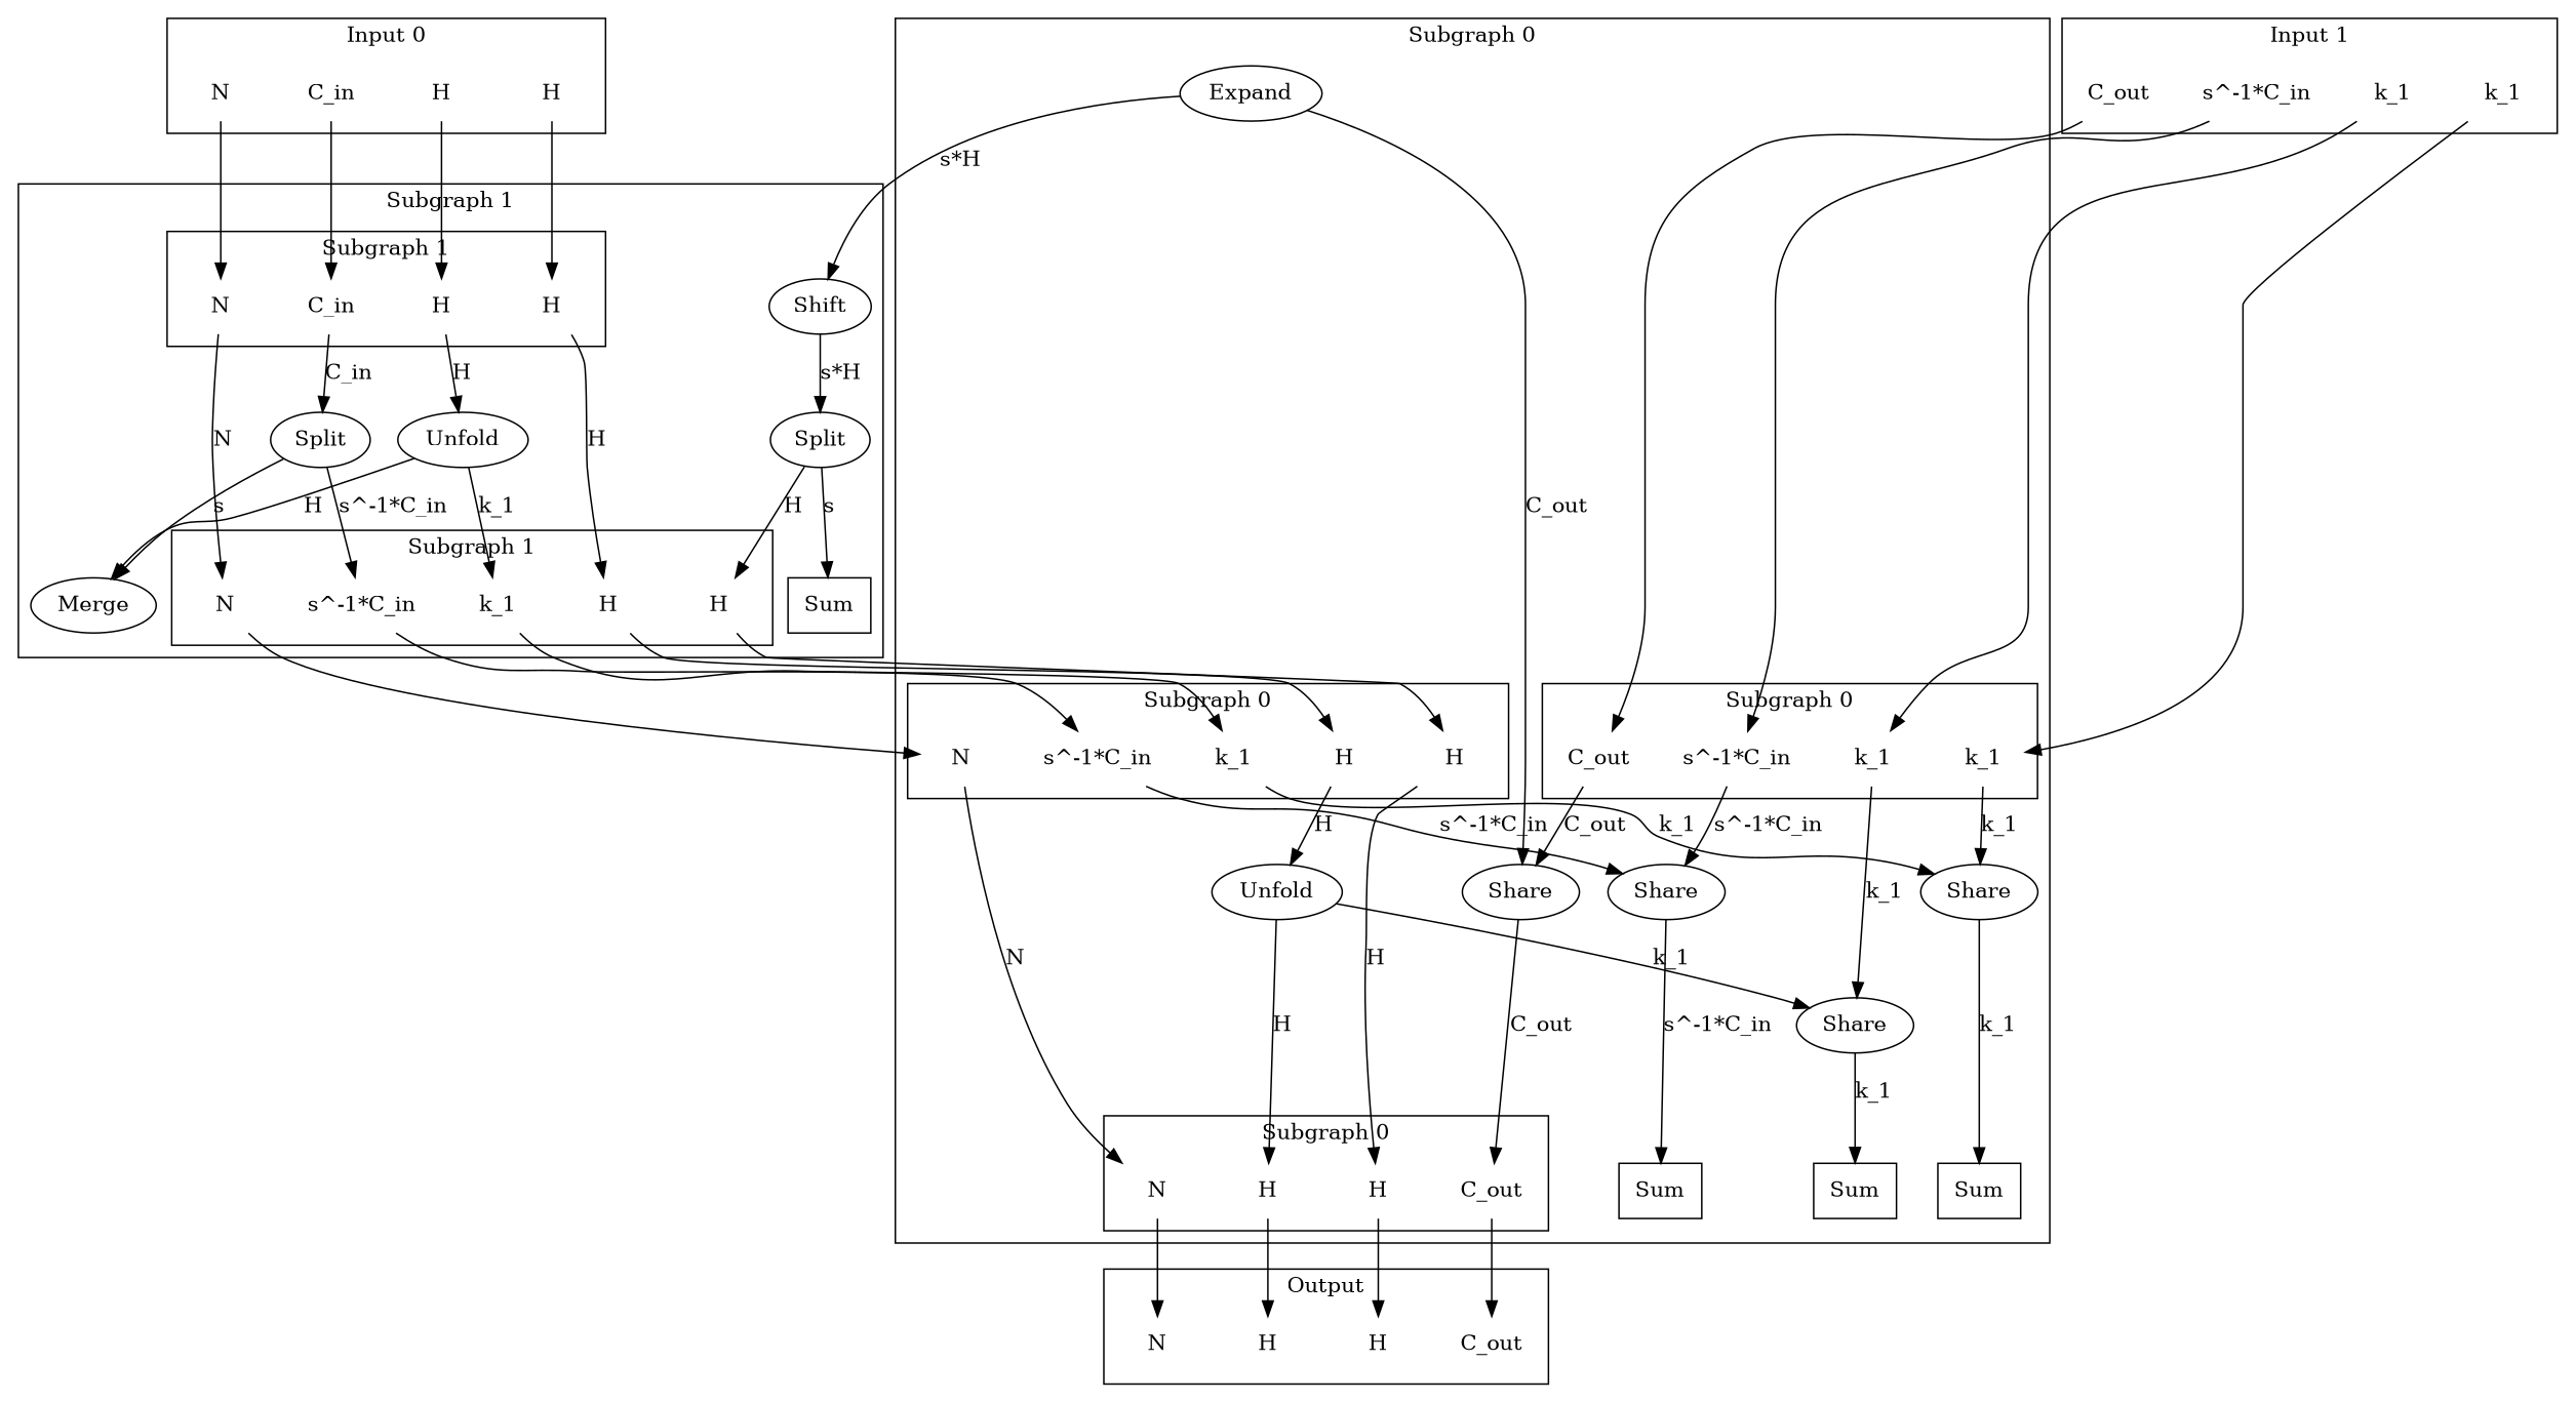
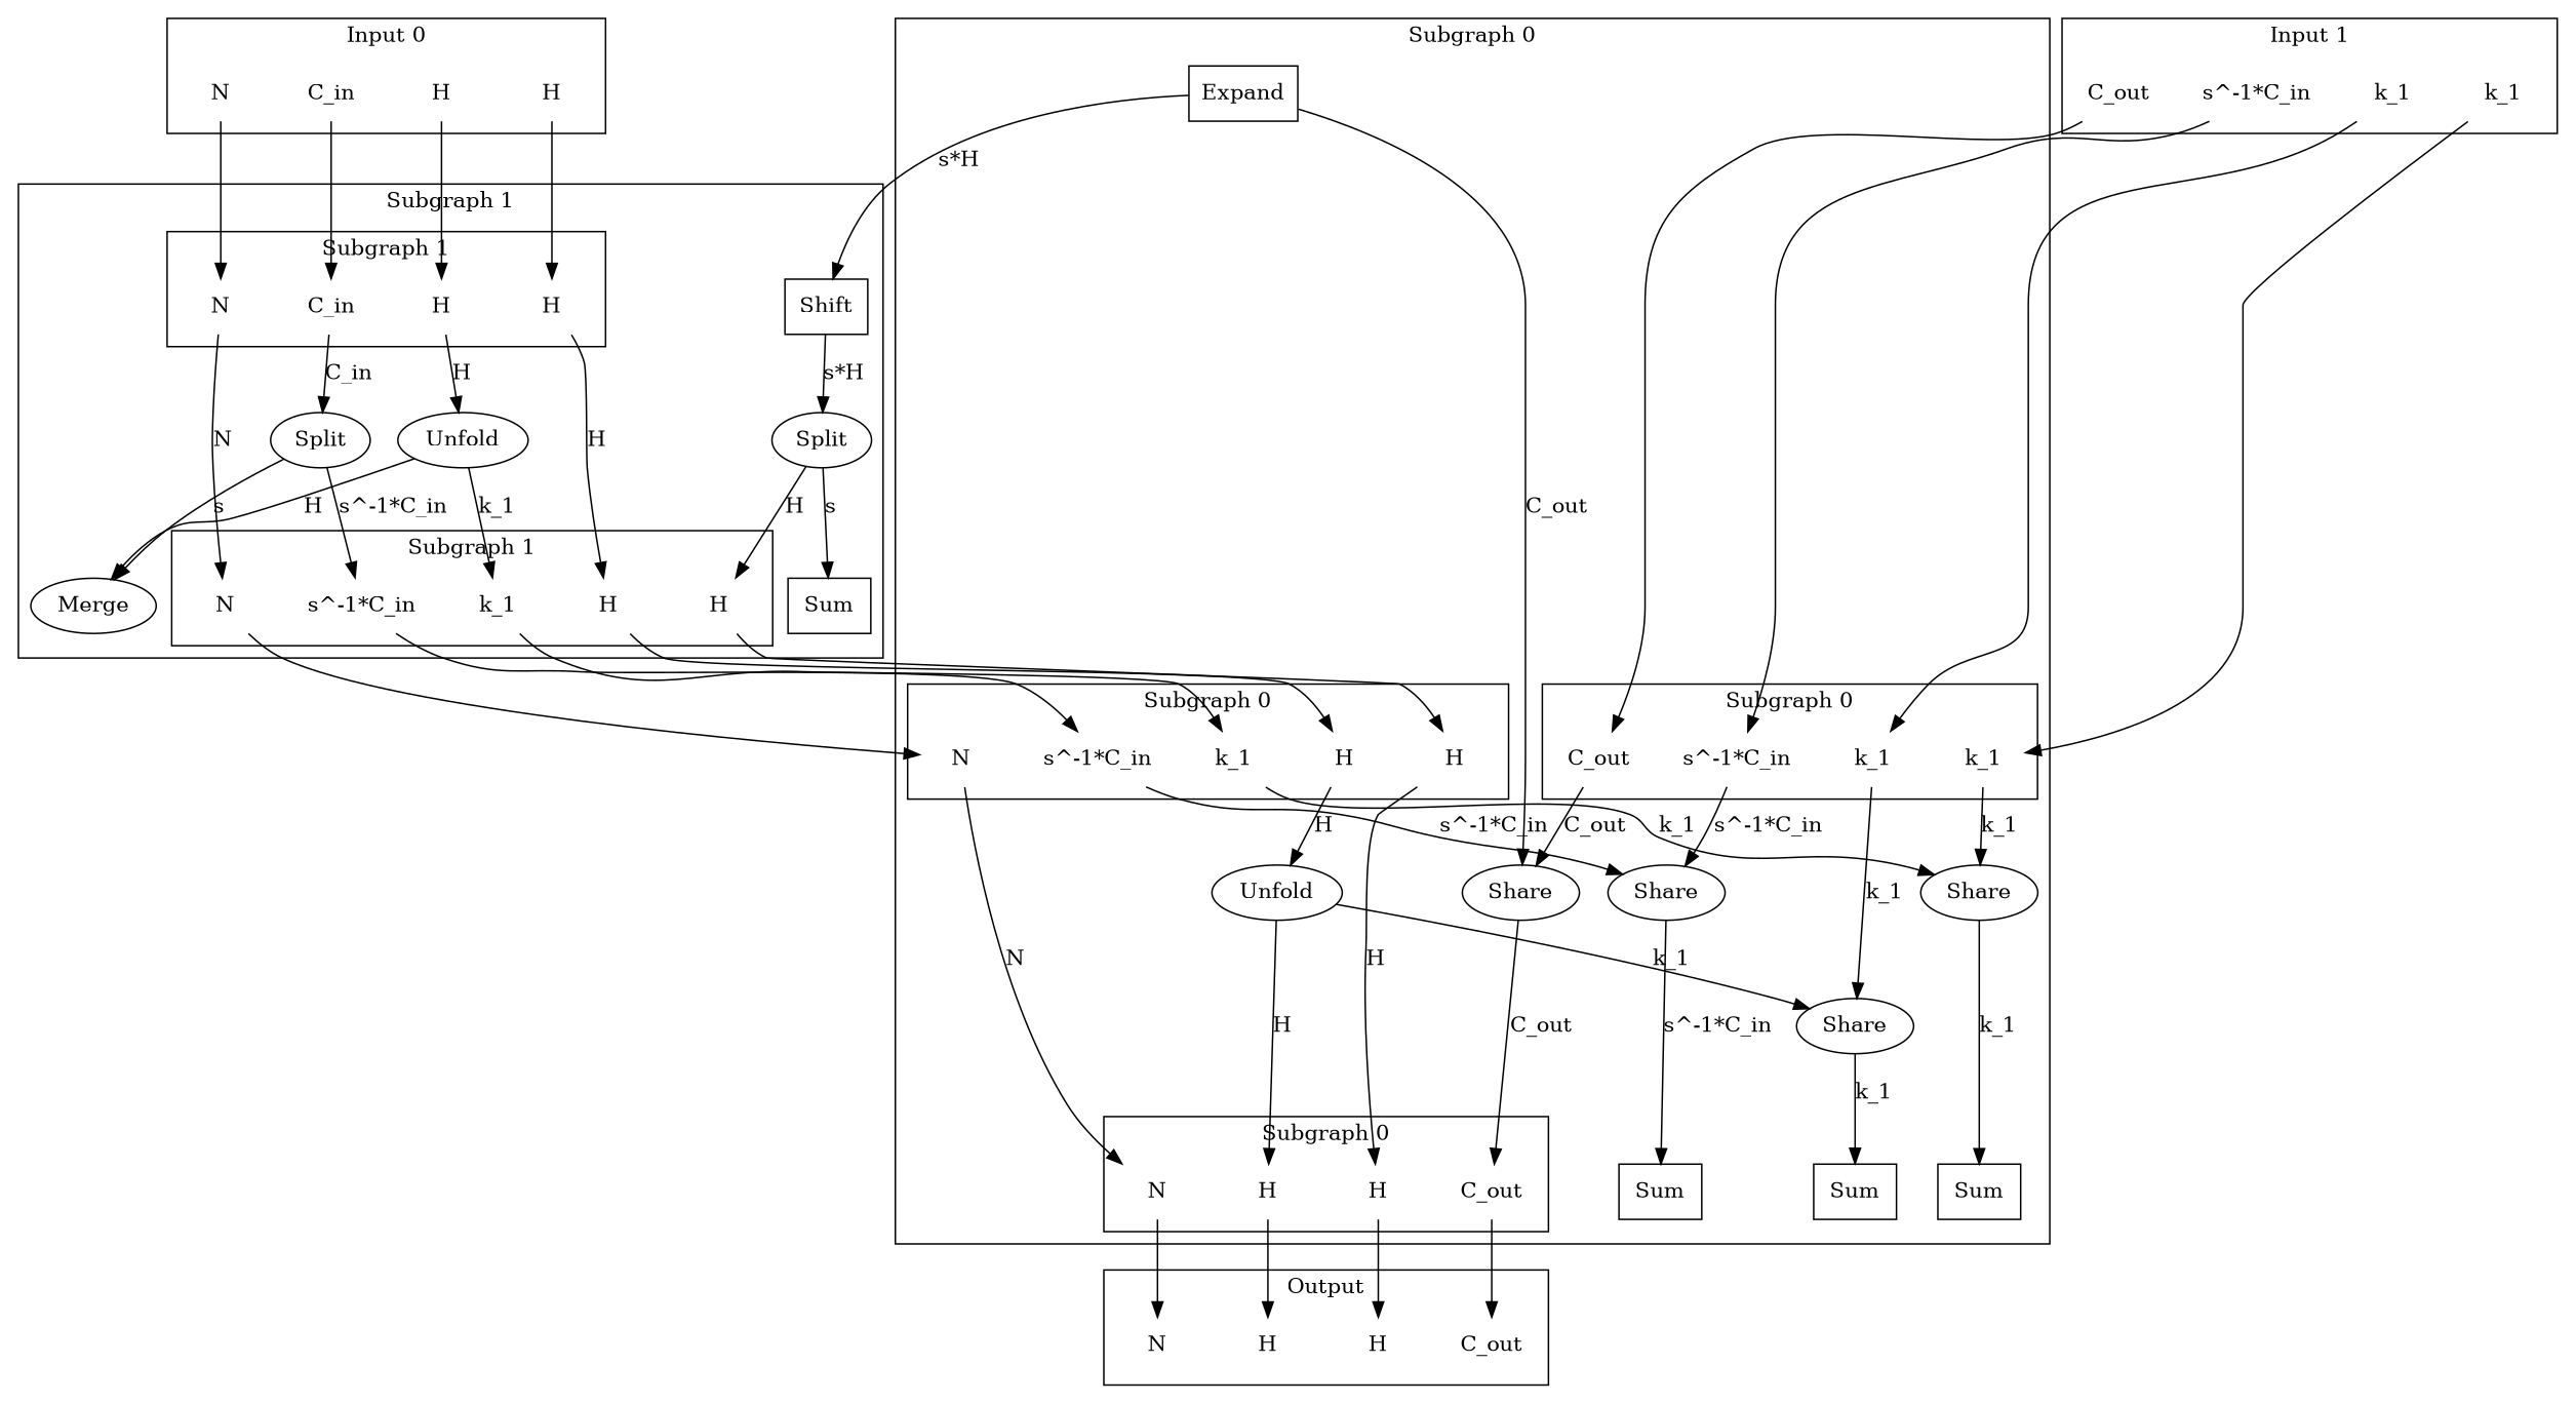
  digraph {
    newrank=true
    node [shape=none]
    n1 [label=N]
    n2 [label=C_in]
    n3 [label=H]
    n4 [label=H]
    n5 [label=C_out]
    n6 [label=k_1]
    n7 [label="s^-1*C_in"]
    n8 [label=k_1]
    n9 [label=N]
    n10 [label=C_out]
    n11 [label=H]
    n12 [label=H]
    n13 [label=Sum shape=box]
    n14 [label=Sum shape=box]
    n15 [label=Sum shape=box]
    n16 [label=N]
    n17 [label=C_out]
    n18 [label=H]
    n19 [label=H]
    n20 [label=N]
    n21 [label=k_1]
    n22 [label=H]
    n23 [label="s^-1*C_in"]
    n24 [label=H]
    n25 [label=C_out]
    n26 [label=k_1]
    n27 [label="s^-1*C_in"]
    n28 [label=k_1]
    n29 [label=Share shape=""]
    n30 [label=Share shape=""]
    n31 [label=Unfold shape=""]
    n32 [label=Share shape=""]
    n33 [label=Share shape=""]
-   n34 [label=Expand shape=""]
+   n34 [label=Expand shape=box]
    n35 [label=Sum shape=box]
    n36 [label=N]
    n37 [label=k_1]
    n38 [label=H]
    n39 [label="s^-1*C_in"]
    n40 [label=H]
    n41 [label=N]
    n42 [label=C_in]
    n43 [label=H]
    n44 [label=H]
    n45 [label=Split shape=""]
    n46 [label=Unfold shape=""]
-   n47 [label=Shift shape=""]
+   n47 [label=Shift shape=box]
    n48 [label=Split shape=""]
    n49 [label=Merge shape=""]
    subgraph sub_1 {
      rank=same
      n1
      n2
      n3
      n4
      n5
      n6
      n7
      n8
    }
    subgraph cluster_2 {
      label=Output
      n9
      n10
      n11
      n12
    }
    subgraph cluster_3 {
      label="Subgraph 0"
      n29
      n30
      n31
      n32
      n33
      n34
      subgraph sub_4 {
        label="Subgraph 0"
        rank=same
        n13
        n14
        n15
        n16
        n17
        n18
        n19
      }
      subgraph sub_5 {
        label="Subgraph 0"
        rank=same
        n20
        n21
        n22
        n23
        n24
        n25
        n26
        n27
        n28
      }
      subgraph cluster_6 {
        label="Subgraph 0"
        n16
        n17
        n18
        n19
      }
      subgraph cluster_7 {
        label="Subgraph 0"
        n20
        n21
        n22
        n23
        n24
      }
      subgraph cluster_8 {
        label="Subgraph 0"
        n25
        n26
        n27
        n28
      }
    }
    subgraph cluster_9 {
      label="Subgraph 1"
      n45
      n46
      n47
      n48
      n49
      subgraph sub_10 {
        label="Subgraph 1"
        rank=same
        n35
        n36
        n37
        n38
        n39
        n40
      }
      subgraph sub_11 {
        label="Subgraph 1"
        rank=same
        n41
        n42
        n43
        n44
      }
      subgraph cluster_12 {
        label="Subgraph 1"
        n36
        n37
        n38
        n39
        n40
      }
      subgraph cluster_13 {
        label="Subgraph 1"
        n41
        n42
        n43
        n44
      }
    }
    subgraph cluster_14 {
      label="Input 0"
      n1
      n2
      n3
      n4
    }
    subgraph cluster_15 {
      label="Input 1"
      n5
      n6
      n7
      n8
    }
    n1 -> n41
    n2 -> n42
    n3 -> n43
    n4 -> n44
    n5 -> n25
    n6 -> n26
    n7 -> n27
    n8 -> n28
    n16 -> n9
    n17 -> n10
    n18 -> n11
    n19 -> n12
    n20 -> n16 [label=N]
    n21 -> n29 [label=k_1]
    n22 -> n18 [label=H]
    n23 -> n30 [label="s^-1*C_in"]
    n24 -> n31 [label=H]
    n25 -> n32 [label=C_out]
    n26 -> n29 [label=k_1]
    n27 -> n30 [label="s^-1*C_in"]
    n28 -> n33 [label=k_1]
    n29 -> n13 [label=k_1]
    n30 -> n14 [label="s^-1*C_in"]
    n31 -> n19 [label=H]
    n31 -> n33 [label=k_1]
    n32 -> n17 [label=C_out]
    n33 -> n15 [label=k_1]
    n34 -> n32 [label=C_out]
    n34 -> n47 [label="s*H"]
    n36 -> n20
    n37 -> n21
    n38 -> n22
    n39 -> n23
    n40 -> n24
    n41 -> n36 [label=N]
    n42 -> n45 [label=C_in]
    n43 -> n46 [label=H]
    n44 -> n40 [label=H]
    n45 -> n39 [label="s^-1*C_in"]
    n45 -> n49 [label=s]
    n46 -> n37 [label=k_1]
    n46 -> n49 [label=H]
    n47 -> n48 [label="s*H"]
    n48 -> n35 [label=s]
    n48 -> n38 [label=H]
  }
